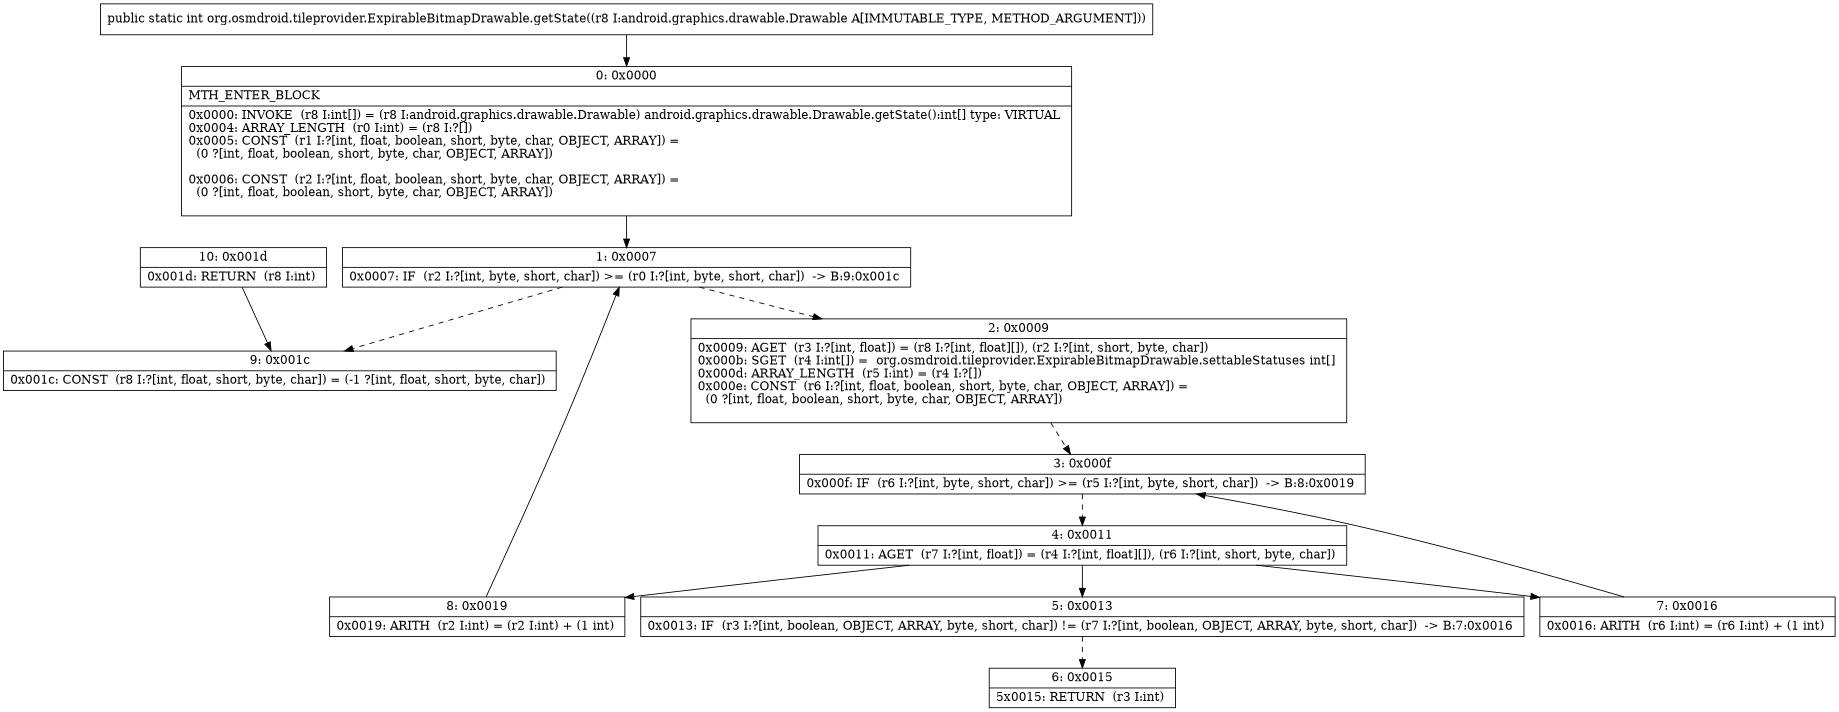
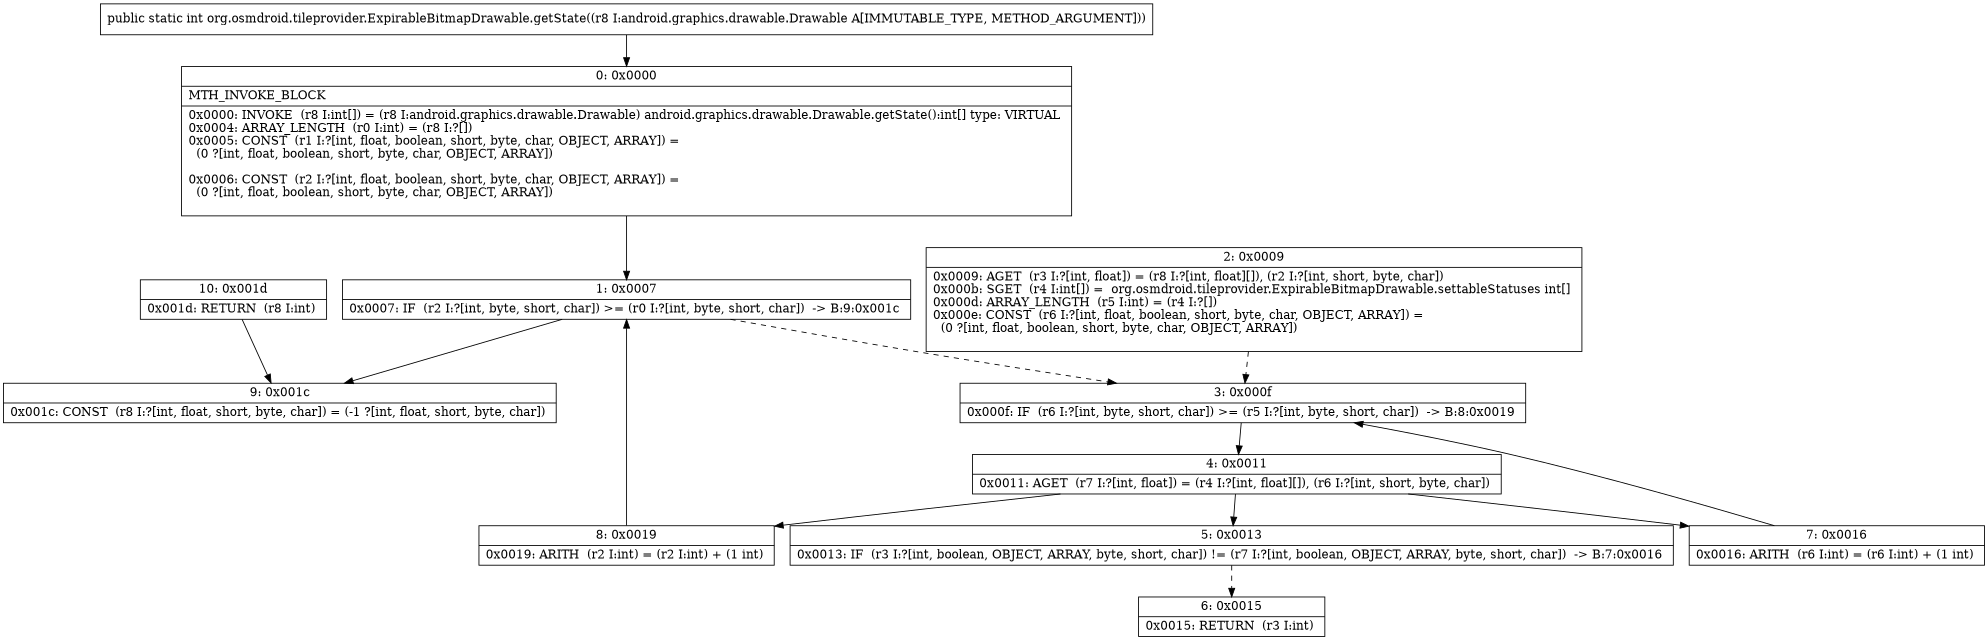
  digraph {
    node [shape=record]
-   n1 [label="{0\:\ 0x0000|MTH_ENTER_BLOCK\l|0x0000: INVOKE  (r8 I:int[]) = (r8 I:android.graphics.drawable.Drawable) android.graphics.drawable.Drawable.getState():int[] type: VIRTUAL \l0x0004: ARRAY_LENGTH  (r0 I:int) = (r8 I:?[]) \l0x0005: CONST  (r1 I:?[int, float, boolean, short, byte, char, OBJECT, ARRAY]) = \l  (0 ?[int, float, boolean, short, byte, char, OBJECT, ARRAY])\l \l0x0006: CONST  (r2 I:?[int, float, boolean, short, byte, char, OBJECT, ARRAY]) = \l  (0 ?[int, float, boolean, short, byte, char, OBJECT, ARRAY])\l \l}"]
+   n1 [label="{0\:\ 0x0000|MTH_INVOKE_BLOCK\l|0x0000: INVOKE  (r8 I:int[]) = (r8 I:android.graphics.drawable.Drawable) android.graphics.drawable.Drawable.getState():int[] type: VIRTUAL \l0x0004: ARRAY_LENGTH  (r0 I:int) = (r8 I:?[]) \l0x0005: CONST  (r1 I:?[int, float, boolean, short, byte, char, OBJECT, ARRAY]) = \l  (0 ?[int, float, boolean, short, byte, char, OBJECT, ARRAY])\l \l0x0006: CONST  (r2 I:?[int, float, boolean, short, byte, char, OBJECT, ARRAY]) = \l  (0 ?[int, float, boolean, short, byte, char, OBJECT, ARRAY])\l \l}"]
    n2 [label="{1\:\ 0x0007|0x0007: IF  (r2 I:?[int, byte, short, char]) \>= (r0 I:?[int, byte, short, char])  \-\> B:9:0x001c \l}"]
    n3 [label="{2\:\ 0x0009|0x0009: AGET  (r3 I:?[int, float]) = (r8 I:?[int, float][]), (r2 I:?[int, short, byte, char]) \l0x000b: SGET  (r4 I:int[]) =  org.osmdroid.tileprovider.ExpirableBitmapDrawable.settableStatuses int[] \l0x000d: ARRAY_LENGTH  (r5 I:int) = (r4 I:?[]) \l0x000e: CONST  (r6 I:?[int, float, boolean, short, byte, char, OBJECT, ARRAY]) = \l  (0 ?[int, float, boolean, short, byte, char, OBJECT, ARRAY])\l \l}"]
    n4 [label="{9\:\ 0x001c|0x001c: CONST  (r8 I:?[int, float, short, byte, char]) = (\-1 ?[int, float, short, byte, char]) \l}"]
    n5 [label="{3\:\ 0x000f|0x000f: IF  (r6 I:?[int, byte, short, char]) \>= (r5 I:?[int, byte, short, char])  \-\> B:8:0x0019 \l}"]
    n6 [label="{4\:\ 0x0011|0x0011: AGET  (r7 I:?[int, float]) = (r4 I:?[int, float][]), (r6 I:?[int, short, byte, char]) \l}"]
    n7 [label="{8\:\ 0x0019|0x0019: ARITH  (r2 I:int) = (r2 I:int) + (1 int) \l}"]
    n8 [label="{5\:\ 0x0013|0x0013: IF  (r3 I:?[int, boolean, OBJECT, ARRAY, byte, short, char]) != (r7 I:?[int, boolean, OBJECT, ARRAY, byte, short, char])  \-\> B:7:0x0016 \l}"]
    n9 [label="{7\:\ 0x0016|0x0016: ARITH  (r6 I:int) = (r6 I:int) + (1 int) \l}"]
-   n10 [label="{6\:\ 0x0015|5x0015: RETURN  (r3 I:int) \l}"]
+   n10 [label="{6\:\ 0x0015|0x0015: RETURN  (r3 I:int) \l}"]
    n11 [label="{10\:\ 0x001d|0x001d: RETURN  (r8 I:int) \l}"]
    n12 [label="{public static int org.osmdroid.tileprovider.ExpirableBitmapDrawable.getState((r8 I:android.graphics.drawable.Drawable A[IMMUTABLE_TYPE, METHOD_ARGUMENT])) }"]
    n1 -> n2
-   n2 -> n3 [style=dashed]
-   n2 -> n4 [style=dashed]
+   n2 -> n5 [style=dashed]
+   n2 -> n4
    n3 -> n5 [style=dashed]
-   n5 -> n6 [style=dashed]
+   n5 -> n6 [style=solid]
    n6 -> n7
    n6 -> n8
    n6 -> n9
    n7 -> n2
    n8 -> n10 [style=dashed]
    n9 -> n5
    n11 -> n4
    n12 -> n1
  }
